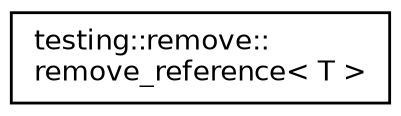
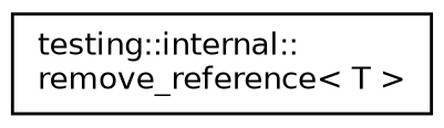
  digraph {
    rankdir=LR
-   n1 [color=black fillcolor=white fontname=Helvetica fontsize=10 height=0.2 label="testing::remove::\lremove_reference\< T \>" shape=record style=filled width=0.4]
+   n1 [color=black fillcolor=white fontname=Helvetica fontsize=10 height=0.2 label="testing::internal::\lremove_reference\< T \>" shape=record style=filled width=0.4]
  }
